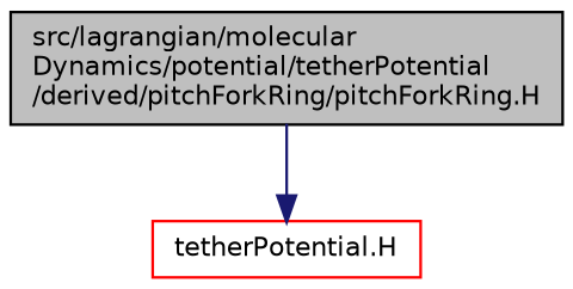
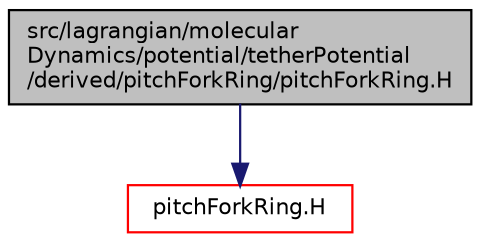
  digraph {
    node [fontname=Helvetica fontsize=10 shape=record]
    n1 [color=black fillcolor=grey75 fontcolor=black height=0.2 label="src/lagrangian/molecular\lDynamics/potential/tetherPotential\l/derived/pitchForkRing/pitchForkRing.H" style=filled width=0.4]
-   n2 [color=red height=0.2 label="tetherPotential.H" width=0.4]
+   n2 [color=red height=0.2 label="pitchForkRing.H" width=0.4]
    n1 -> n2 [color=midnightblue fontname=Helvetica fontsize=10 labelfontname=Helvetica labelfontsize=10 style=solid]
  }
